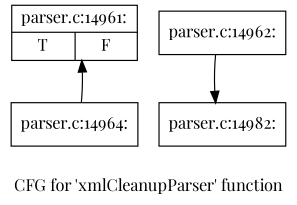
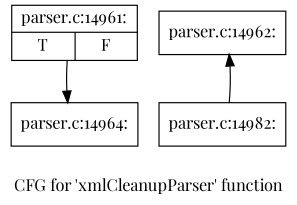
  digraph {
    fontname="Playfair Display"
    label="CFG for 'xmlCleanupParser' function"
    node [fontname="Playfair Display" shape=record]
    edge [fontname="Playfair Display"]
    n1 [label="{parser.c:14961:|{<s0>T|<s1>F}}"]
    n2 [label="{parser.c:14964:}"]
    n3 [label="{parser.c:14962:}"]
    n4 [label="{parser.c:14982:}"]
-   n2 -> n1
-   n3 -> n4
+   n1 -> n2
+   n4 -> n3
  }
